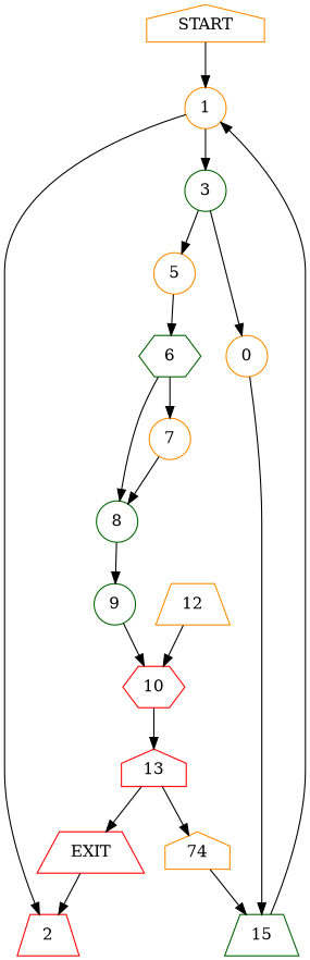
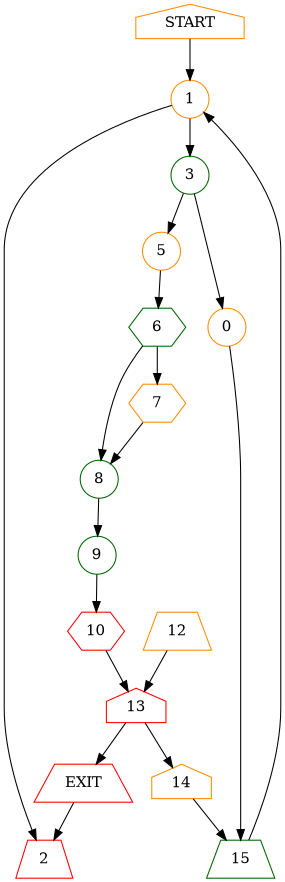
  digraph {
    node [color=darkorange shape=circle]
    n1 [label=START shape=house]
    1
    2 [color=red shape=trapezium]
    3 [color=darkgreen]
    n5 [label=0]
    5
    n7 [color=red label=EXIT shape=trapezium]
    15 [color=darkgreen shape=trapezium]
    6 [color=darkgreen shape=hexagon]
-   7
+   7 [shape=hexagon]
    8 [color=darkgreen]
    9 [color=darkgreen]
    10 [color=red shape=hexagon]
    12 [shape=trapezium]
    13 [color=red shape=house]
-   14 [shape=house label=74]
+   14 [shape=house]
    n1 -> 1
    1 -> 2
    1 -> 3
    3 -> n5
    3 -> 5
    n5 -> 15
    5 -> 6
    n7 -> 2
    15 -> 1
    6 -> 7
    6 -> 8
    7 -> 8
    8 -> 9
    9 -> 10
    10 -> 13
-   12 -> 10
+   12 -> 13
    13 -> n7
    13 -> 14
    14 -> 15
  }
